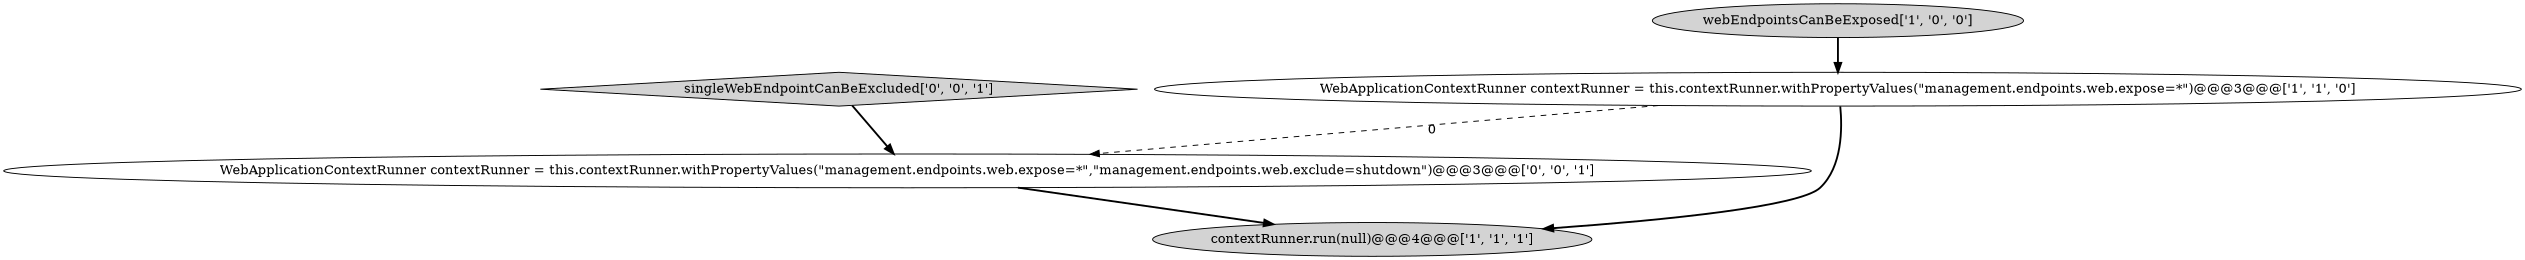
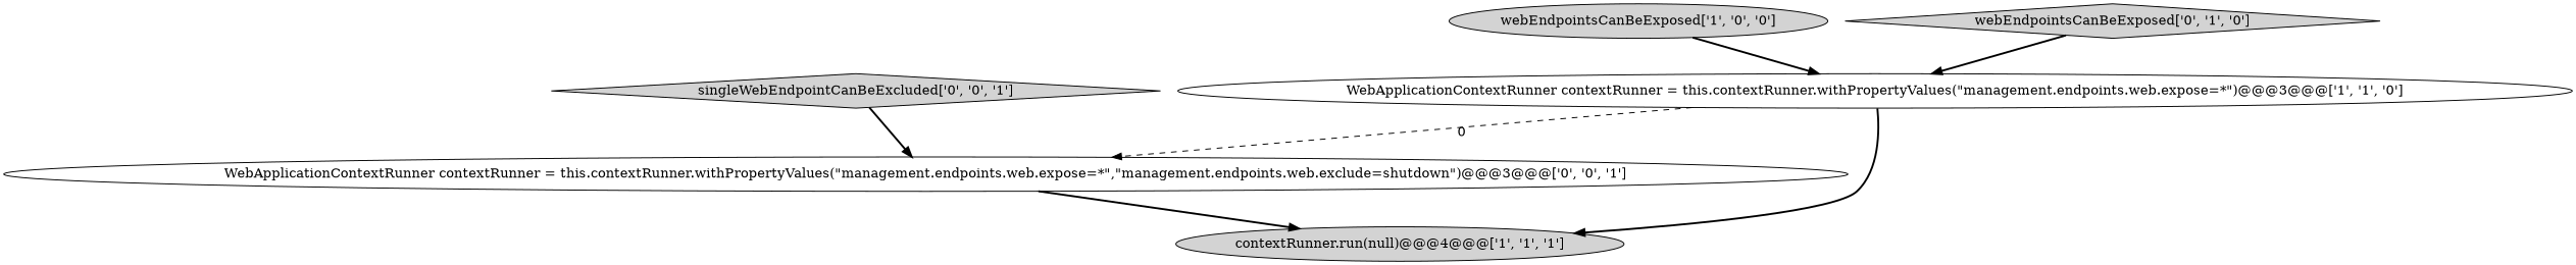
  digraph {
    node [fillcolor=lightgray shape=ellipse style=filled]
    edge [style=bold]
    n1 [fillcolor=white label="WebApplicationContextRunner contextRunner = this.contextRunner.withPropertyValues(\"management.endpoints.web.expose=*\")@@@3@@@['1', '1', '0']"]
    n2 [label="contextRunner.run(null)@@@4@@@['1', '1', '1']"]
    n3 [fillcolor=white label="WebApplicationContextRunner contextRunner = this.contextRunner.withPropertyValues(\"management.endpoints.web.expose=*\",\"management.endpoints.web.exclude=shutdown\")@@@3@@@['0', '0', '1']"]
    n4 [label="singleWebEndpointCanBeExcluded['0', '0', '1']" shape=diamond]
    n5 [label="webEndpointsCanBeExposed['1', '0', '0']"]
+   n6 [label="webEndpointsCanBeExposed['0', '1', '0']" shape=diamond]
    n1 -> n2
    n1 -> n3 [label=0 style=dashed]
    n3 -> n2
    n4 -> n3
    n5 -> n1
+   n6 -> n1
  }
